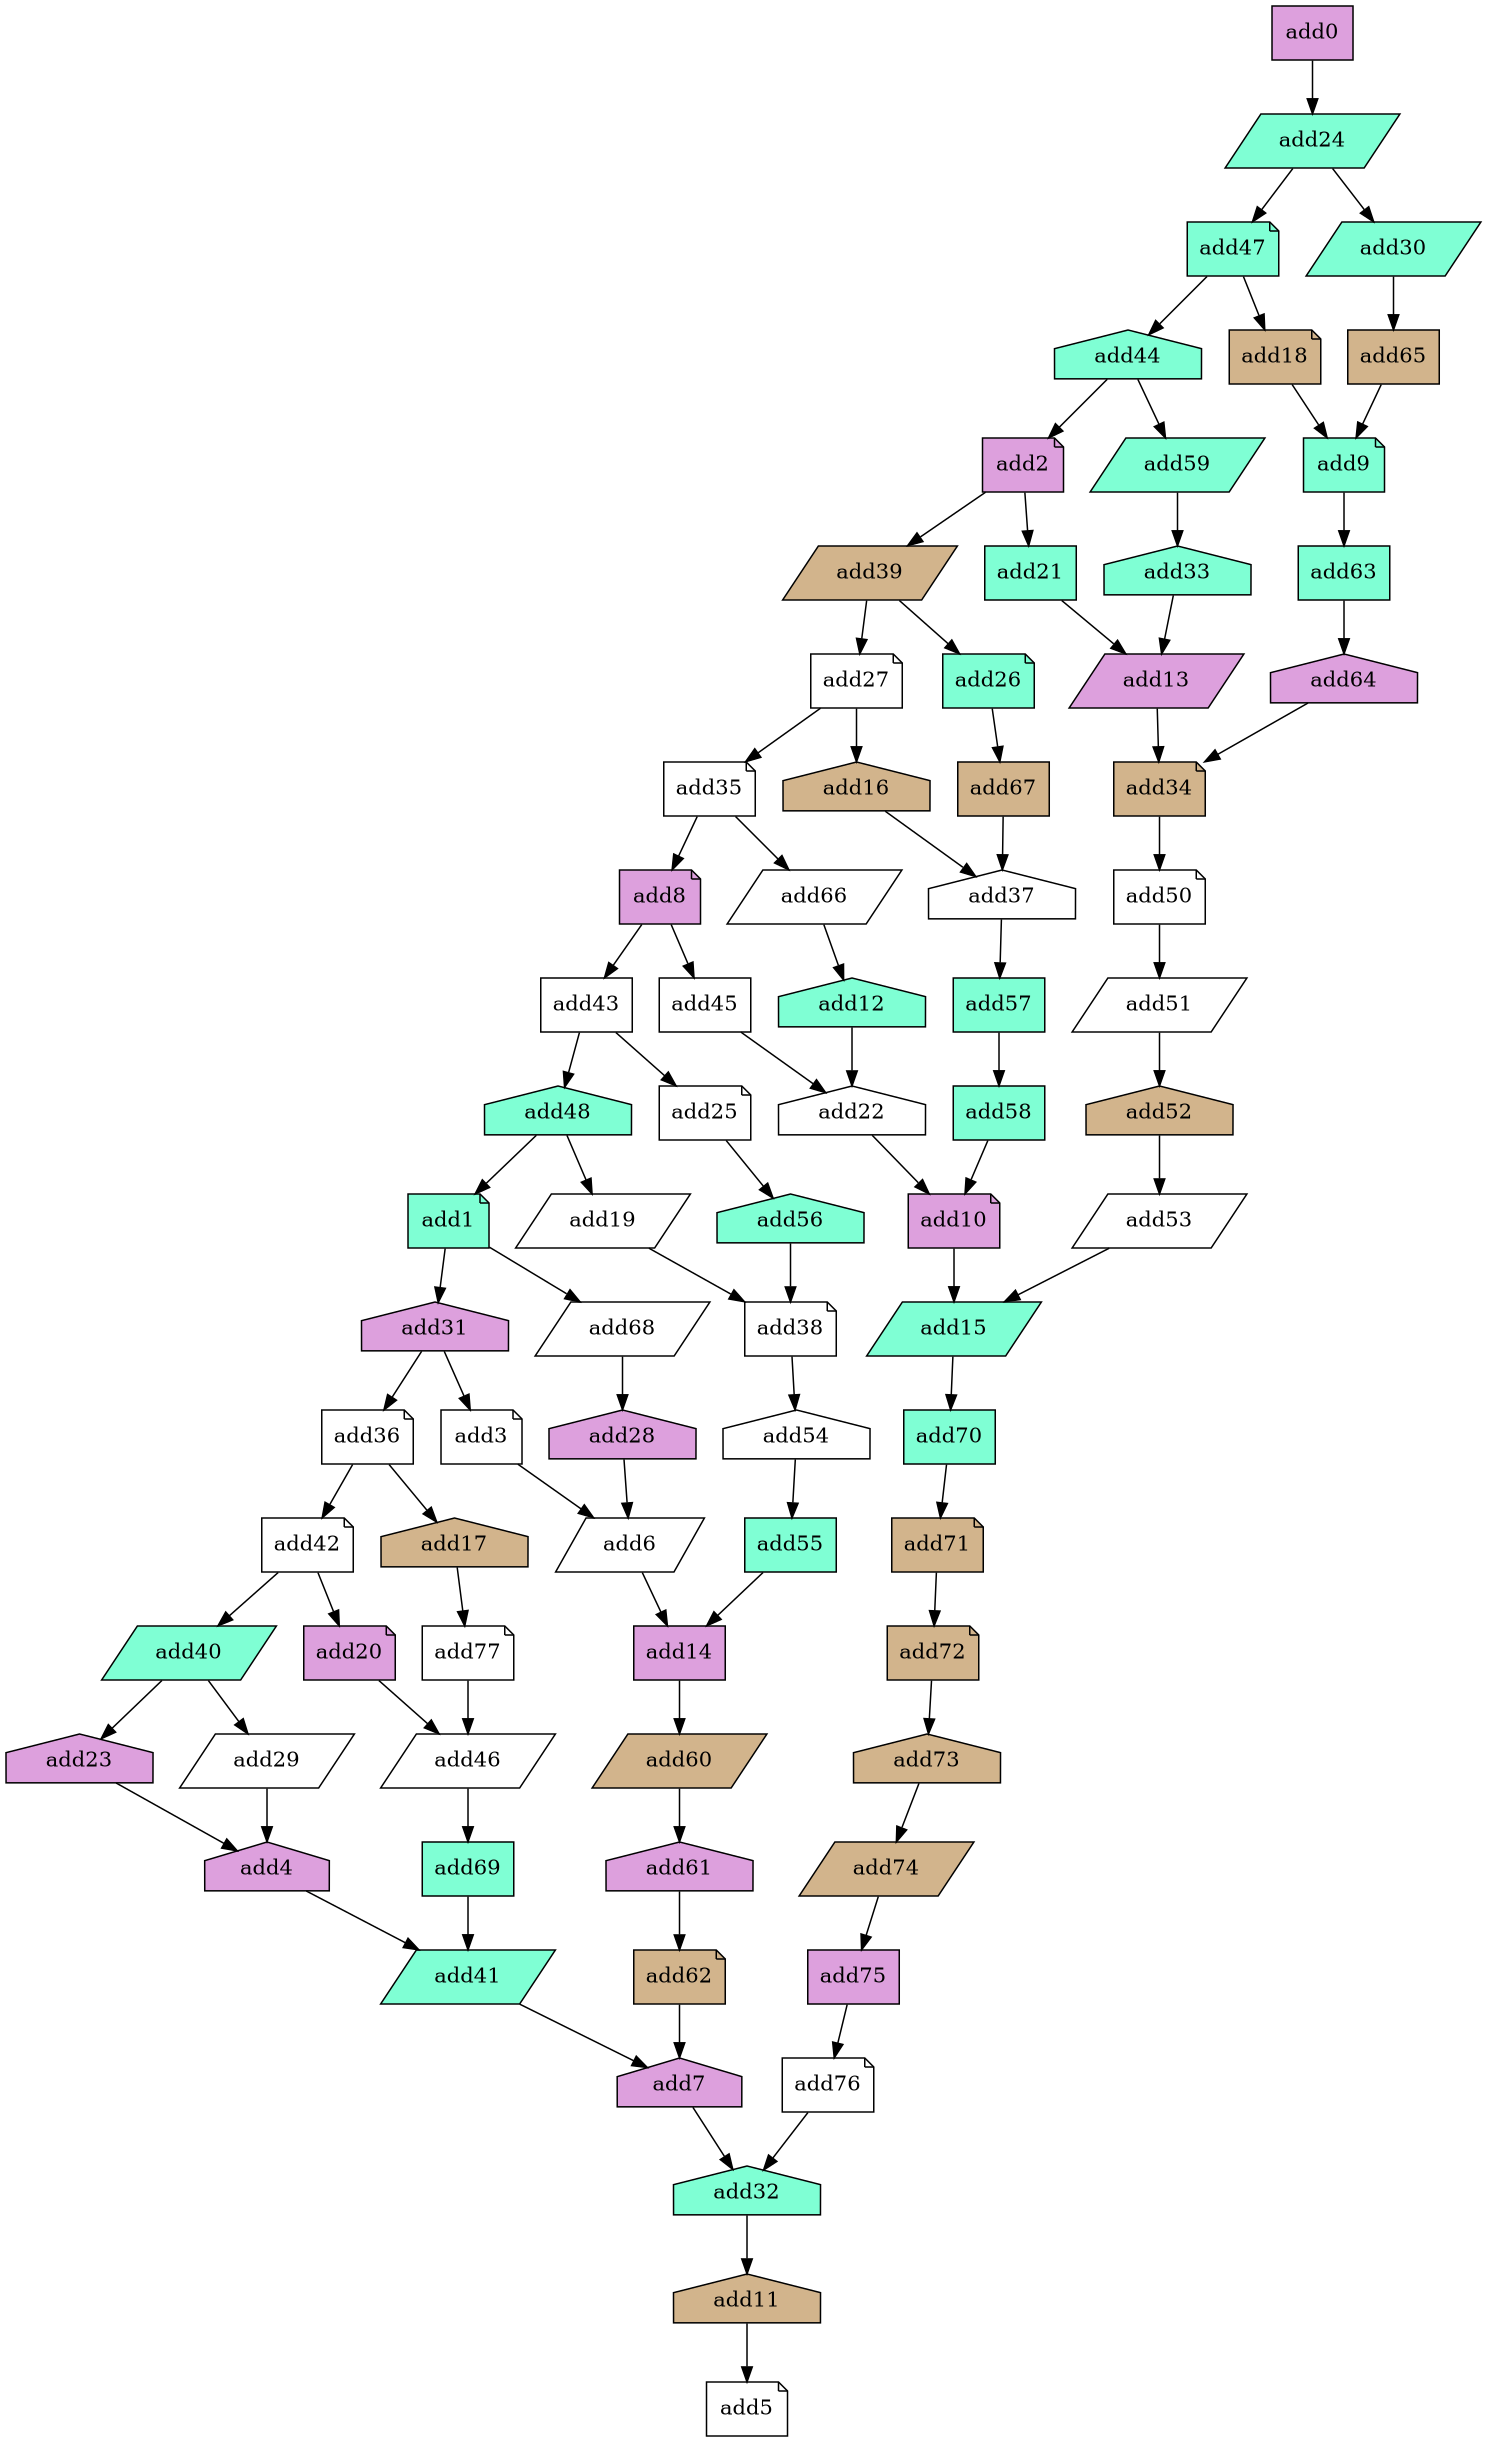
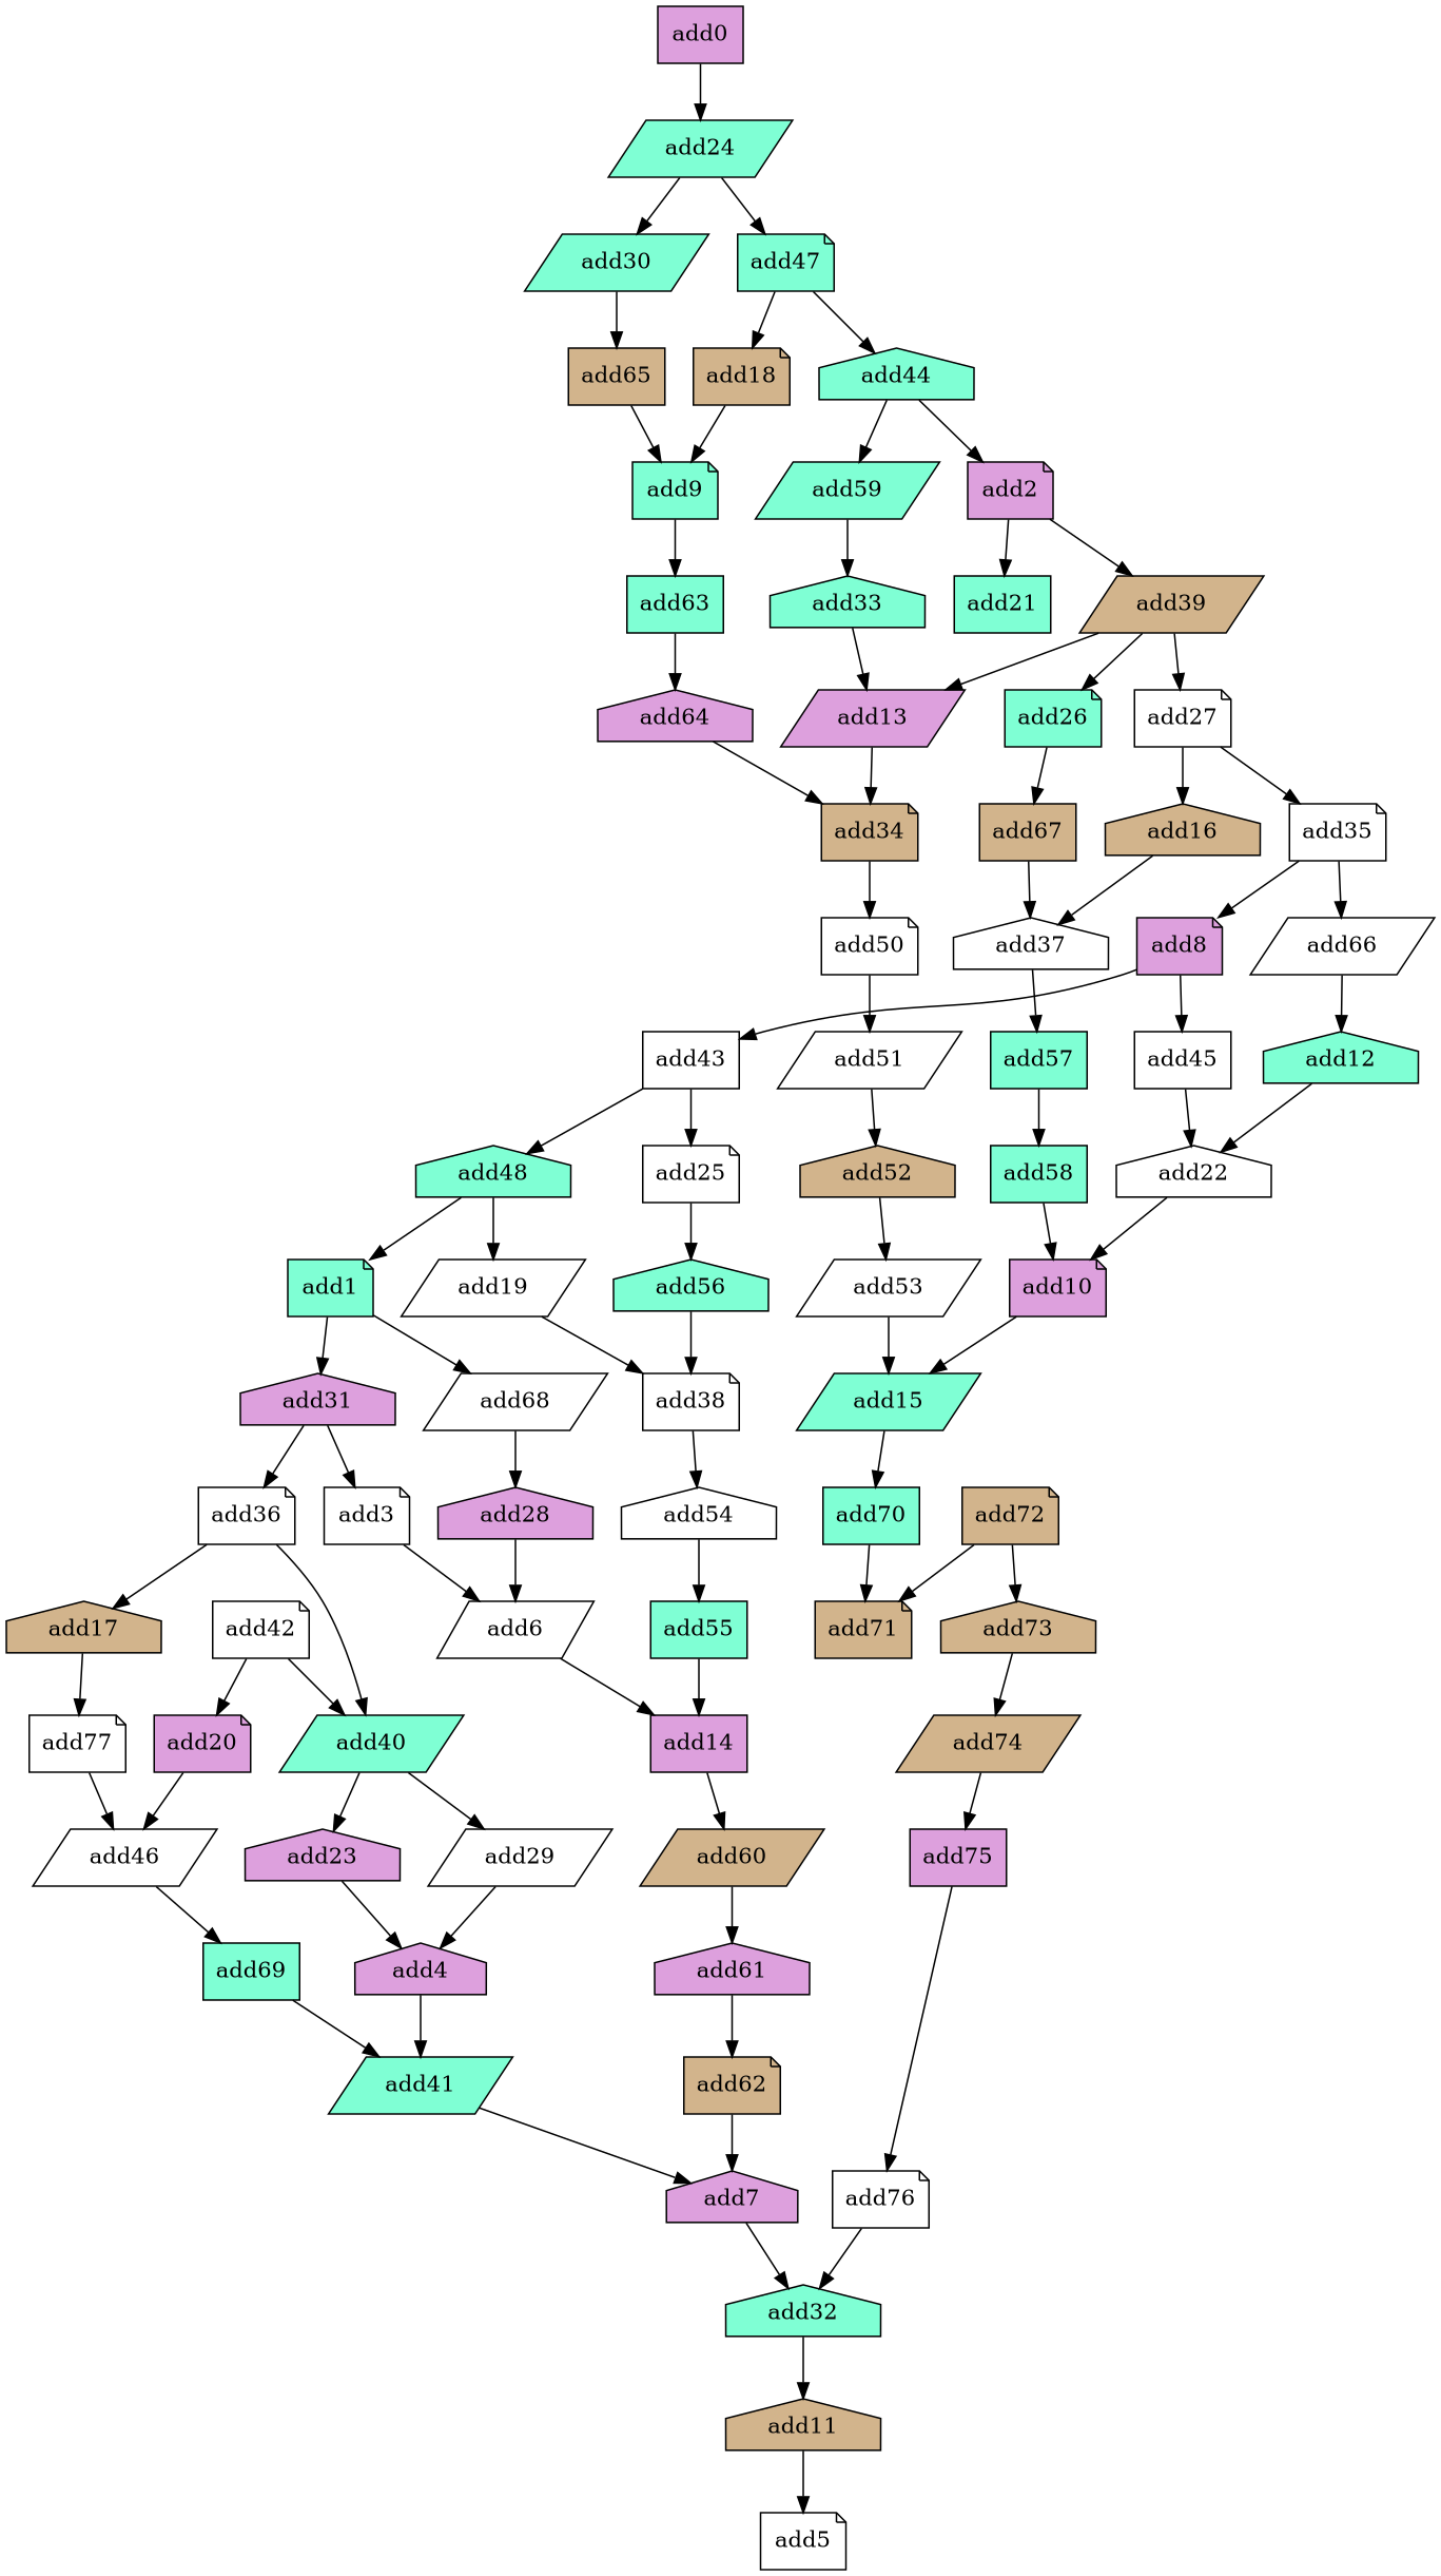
  strict digraph {
    node [fillcolor=white opcode=add shape=note style=filled]
    add0 [fillcolor=plum shape=box]
    add24 [fillcolor=aquamarine shape=parallelogram]
    add47 [fillcolor=aquamarine]
    add30 [fillcolor=aquamarine shape=parallelogram]
    add18 [fillcolor=tan]
    add44 [fillcolor=aquamarine shape=house]
    add65 [fillcolor=tan shape=box]
    add1 [fillcolor=aquamarine]
    add31 [fillcolor=plum shape=house]
    add68 [shape=parallelogram]
    add3
    add36
    add28 [fillcolor=plum shape=house]
    add6 [shape=parallelogram]
    add17 [fillcolor=tan shape=house]
    add42
    add2 [fillcolor=plum]
    add39 [fillcolor=tan shape=parallelogram]
    add21 [fillcolor=aquamarine shape=box]
    add26 [fillcolor=aquamarine]
    add27
    add13 [fillcolor=plum shape=parallelogram]
    add67 [fillcolor=tan shape=box]
    add16 [fillcolor=tan shape=house]
    add35
    add34 [fillcolor=tan]
    add14 [fillcolor=plum shape=box]
    add60 [fillcolor=tan shape=parallelogram]
    add4 [fillcolor=plum shape=house]
    add41 [fillcolor=aquamarine shape=parallelogram]
    add7 [fillcolor=plum shape=house]
    add32 [fillcolor=aquamarine shape=house]
    add61 [fillcolor=plum shape=house]
    add11 [fillcolor=tan shape=house]
    add5
    add8 [fillcolor=plum]
    add45 [shape=box]
    add43 [shape=box]
    add22 [shape=house]
    add25
    add48 [fillcolor=aquamarine shape=house]
    add10 [fillcolor=plum]
    add56 [fillcolor=aquamarine shape=house]
    add19 [shape=parallelogram]
    add9 [fillcolor=aquamarine]
    add63 [fillcolor=aquamarine shape=box]
    add64 [fillcolor=plum shape=house]
    add15 [fillcolor=aquamarine shape=parallelogram]
    add70 [fillcolor=aquamarine shape=box]
    add71 [fillcolor=tan]
    add12 [fillcolor=aquamarine shape=house]
    add50
    add51 [shape=parallelogram]
    add62 [fillcolor=tan]
    add72 [fillcolor=tan]
    add37 [shape=house]
    add57 [fillcolor=aquamarine shape=box]
    add58 [fillcolor=aquamarine shape=box]
    add77
    add46 [shape=parallelogram]
    add69 [fillcolor=aquamarine shape=box]
    add38
    add54 [shape=house]
    add55 [fillcolor=aquamarine shape=box]
    add20 [fillcolor=plum]
    add23 [fillcolor=plum shape=house]
    add59 [fillcolor=aquamarine shape=parallelogram]
    add66 [shape=parallelogram]
    add29 [shape=parallelogram]
    add40 [fillcolor=aquamarine shape=parallelogram]
    add33 [fillcolor=aquamarine shape=house]
    add52 [fillcolor=tan shape=house]
    add53 [shape=parallelogram]
    add73 [fillcolor=tan shape=house]
    add74 [fillcolor=tan shape=parallelogram]
    add75 [fillcolor=plum shape=box]
    add76
    add0 -> add24
    add24 -> add47
    add24 -> add30
    add47 -> add18
    add47 -> add44
    add30 -> add65
    add18 -> add9
    add44 -> add2
    add44 -> add59
    add65 -> add9
    add1 -> add31
    add1 -> add68
    add31 -> add3
    add31 -> add36
    add68 -> add28
    add3 -> add6
    add36 -> add17
-   add36 -> add42
+   add36 -> add40
    add28 -> add6
    add6 -> add14
    add17 -> add77
    add42 -> add20
    add42 -> add40
    add2 -> add39
    add2 -> add21
    add39 -> add26
    add39 -> add27
-   add21 -> add13
+   add39 -> add13
    add26 -> add67
    add27 -> add16
    add27 -> add35
    add13 -> add34
    add67 -> add37
    add16 -> add37
    add35 -> add8
    add35 -> add66
    add34 -> add50
    add14 -> add60
    add60 -> add61
    add4 -> add41
    add41 -> add7
    add7 -> add32
    add32 -> add11
    add61 -> add62
    add11 -> add5
    add8 -> add45
    add8 -> add43
    add45 -> add22
    add43 -> add25
    add43 -> add48
    add22 -> add10
    add25 -> add56
    add48 -> add1
    add48 -> add19
    add10 -> add15
    add56 -> add38
    add19 -> add38
    add9 -> add63
    add63 -> add64
    add64 -> add34
    add15 -> add70
    add70 -> add71
-   add71 -> add72
+   add72 -> add71
    add12 -> add22
    add50 -> add51
    add51 -> add52
    add62 -> add7
    add72 -> add73
    add37 -> add57
    add57 -> add58
    add58 -> add10
    add77 -> add46
    add46 -> add69
    add69 -> add41
    add38 -> add54
    add54 -> add55
    add55 -> add14
    add20 -> add46
    add23 -> add4
    add59 -> add33
    add66 -> add12
    add29 -> add4
    add40 -> add23
    add40 -> add29
    add33 -> add13
    add52 -> add53
    add53 -> add15
    add73 -> add74
    add74 -> add75
    add75 -> add76
    add76 -> add32
  }
